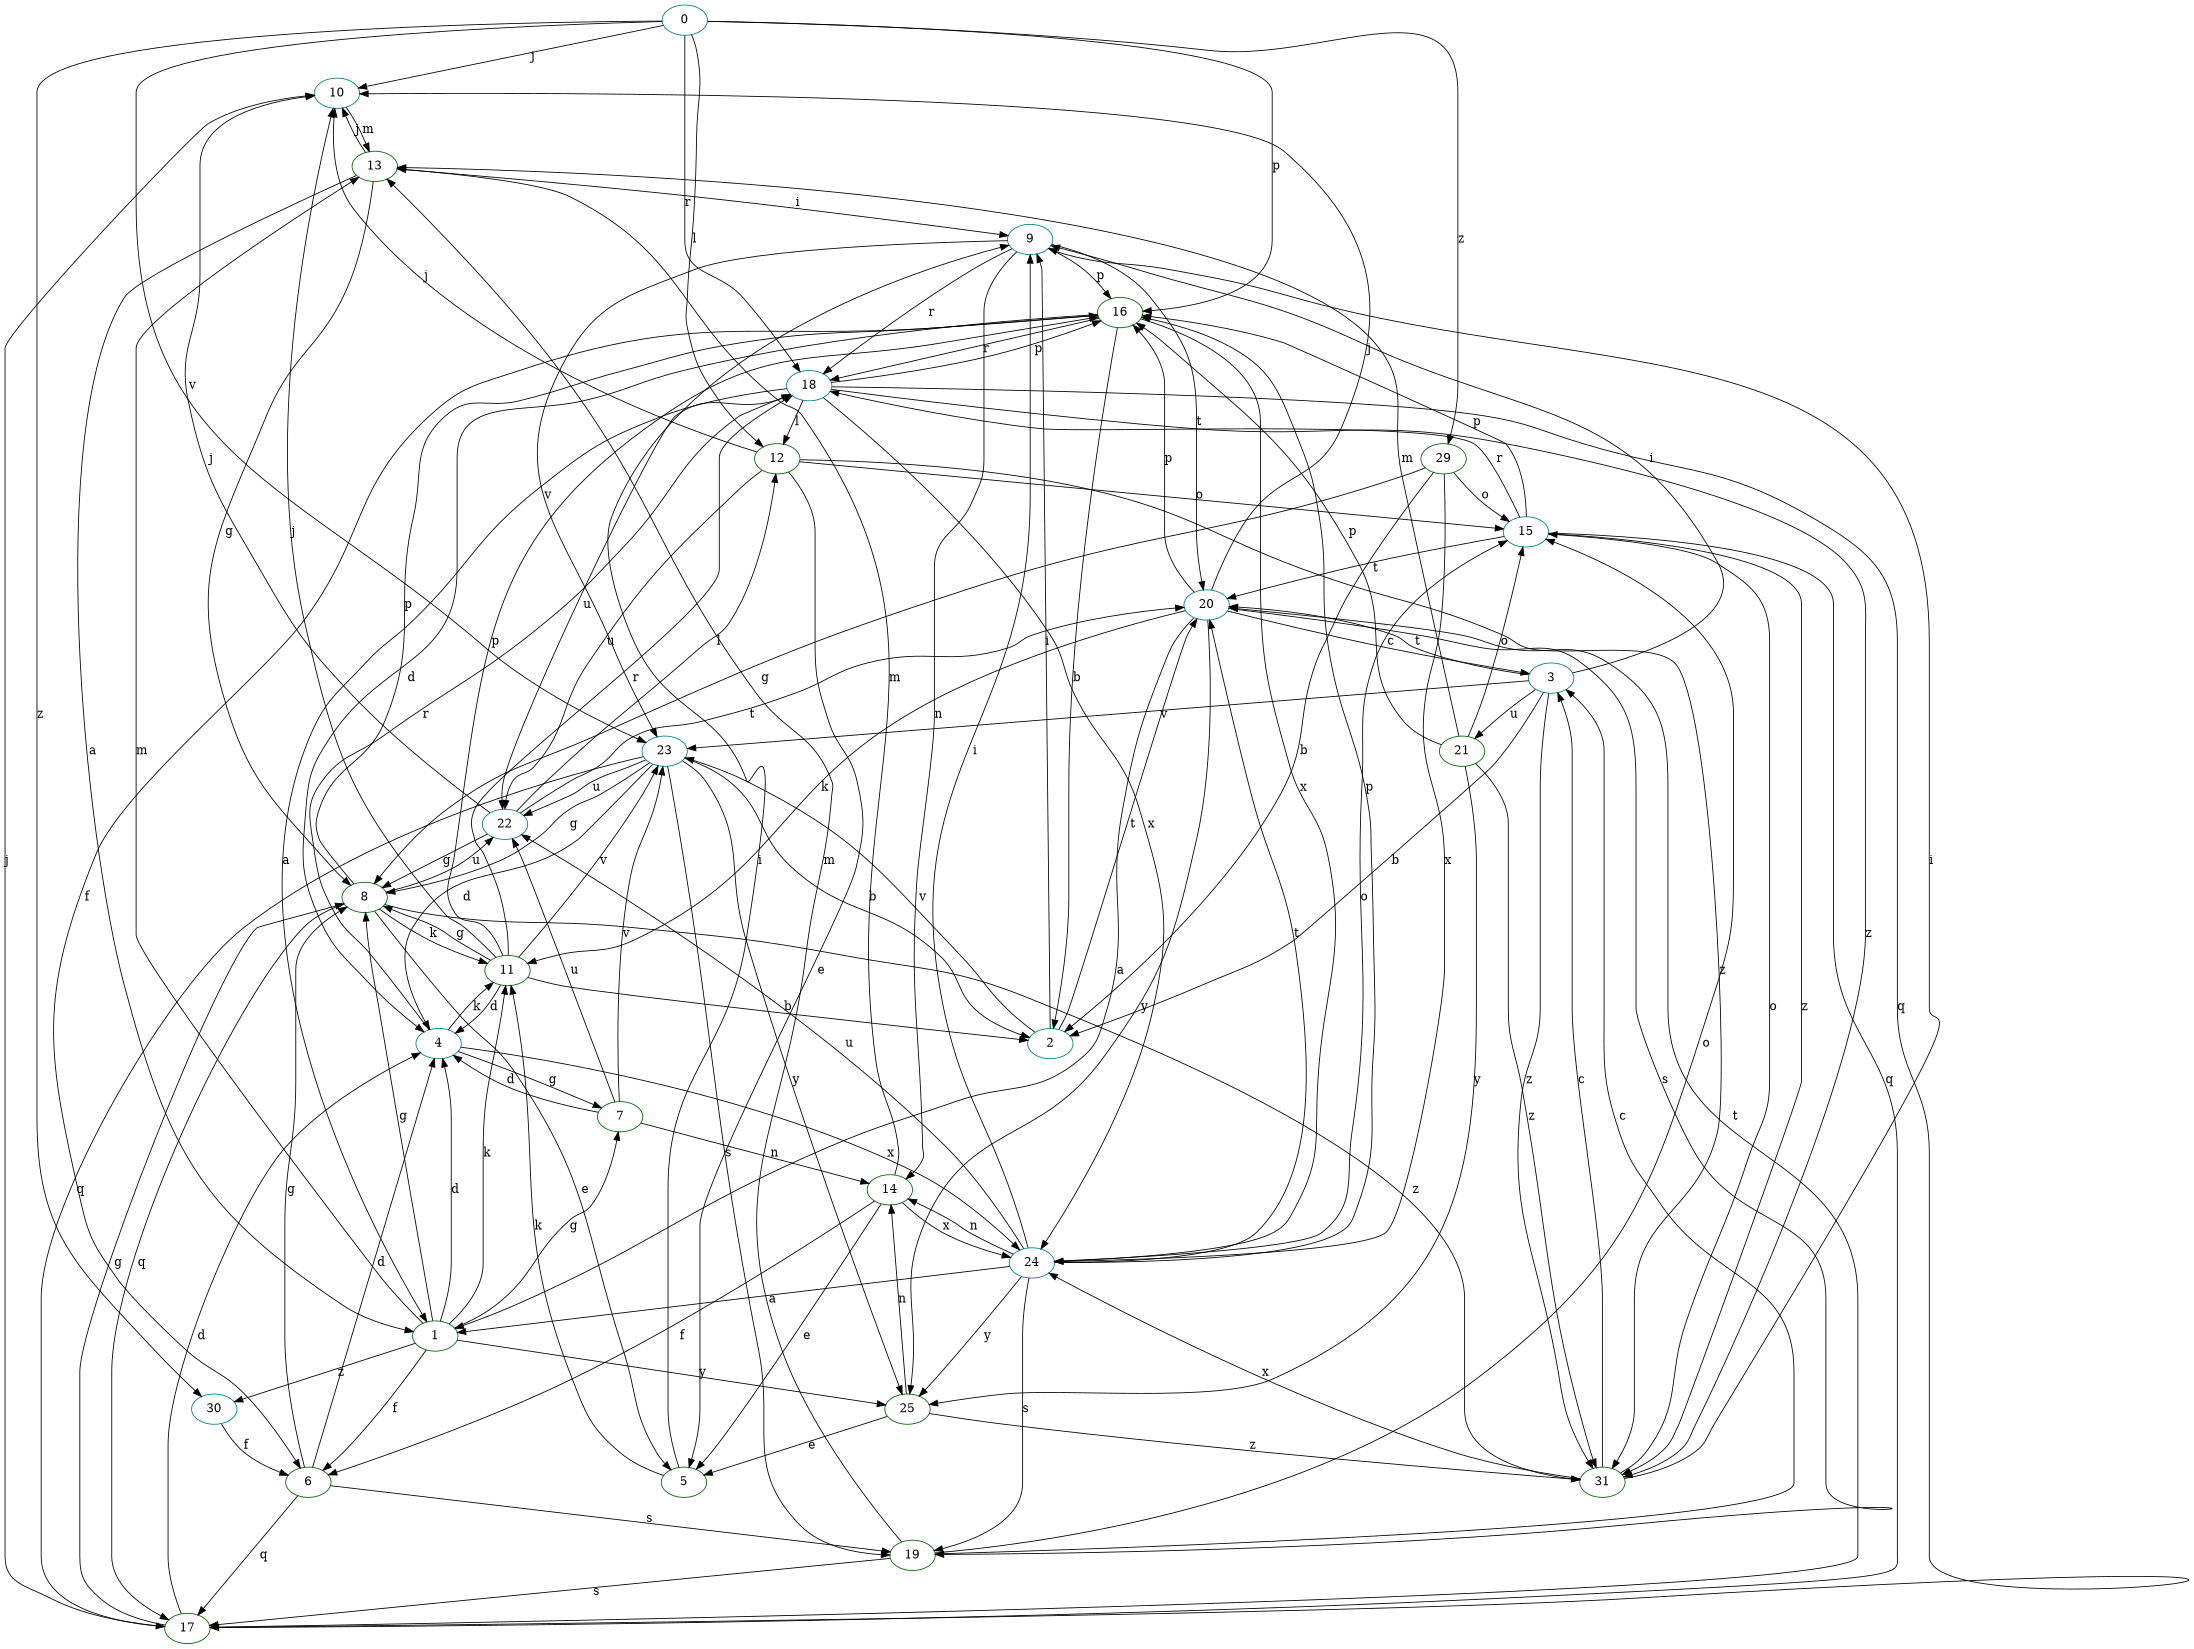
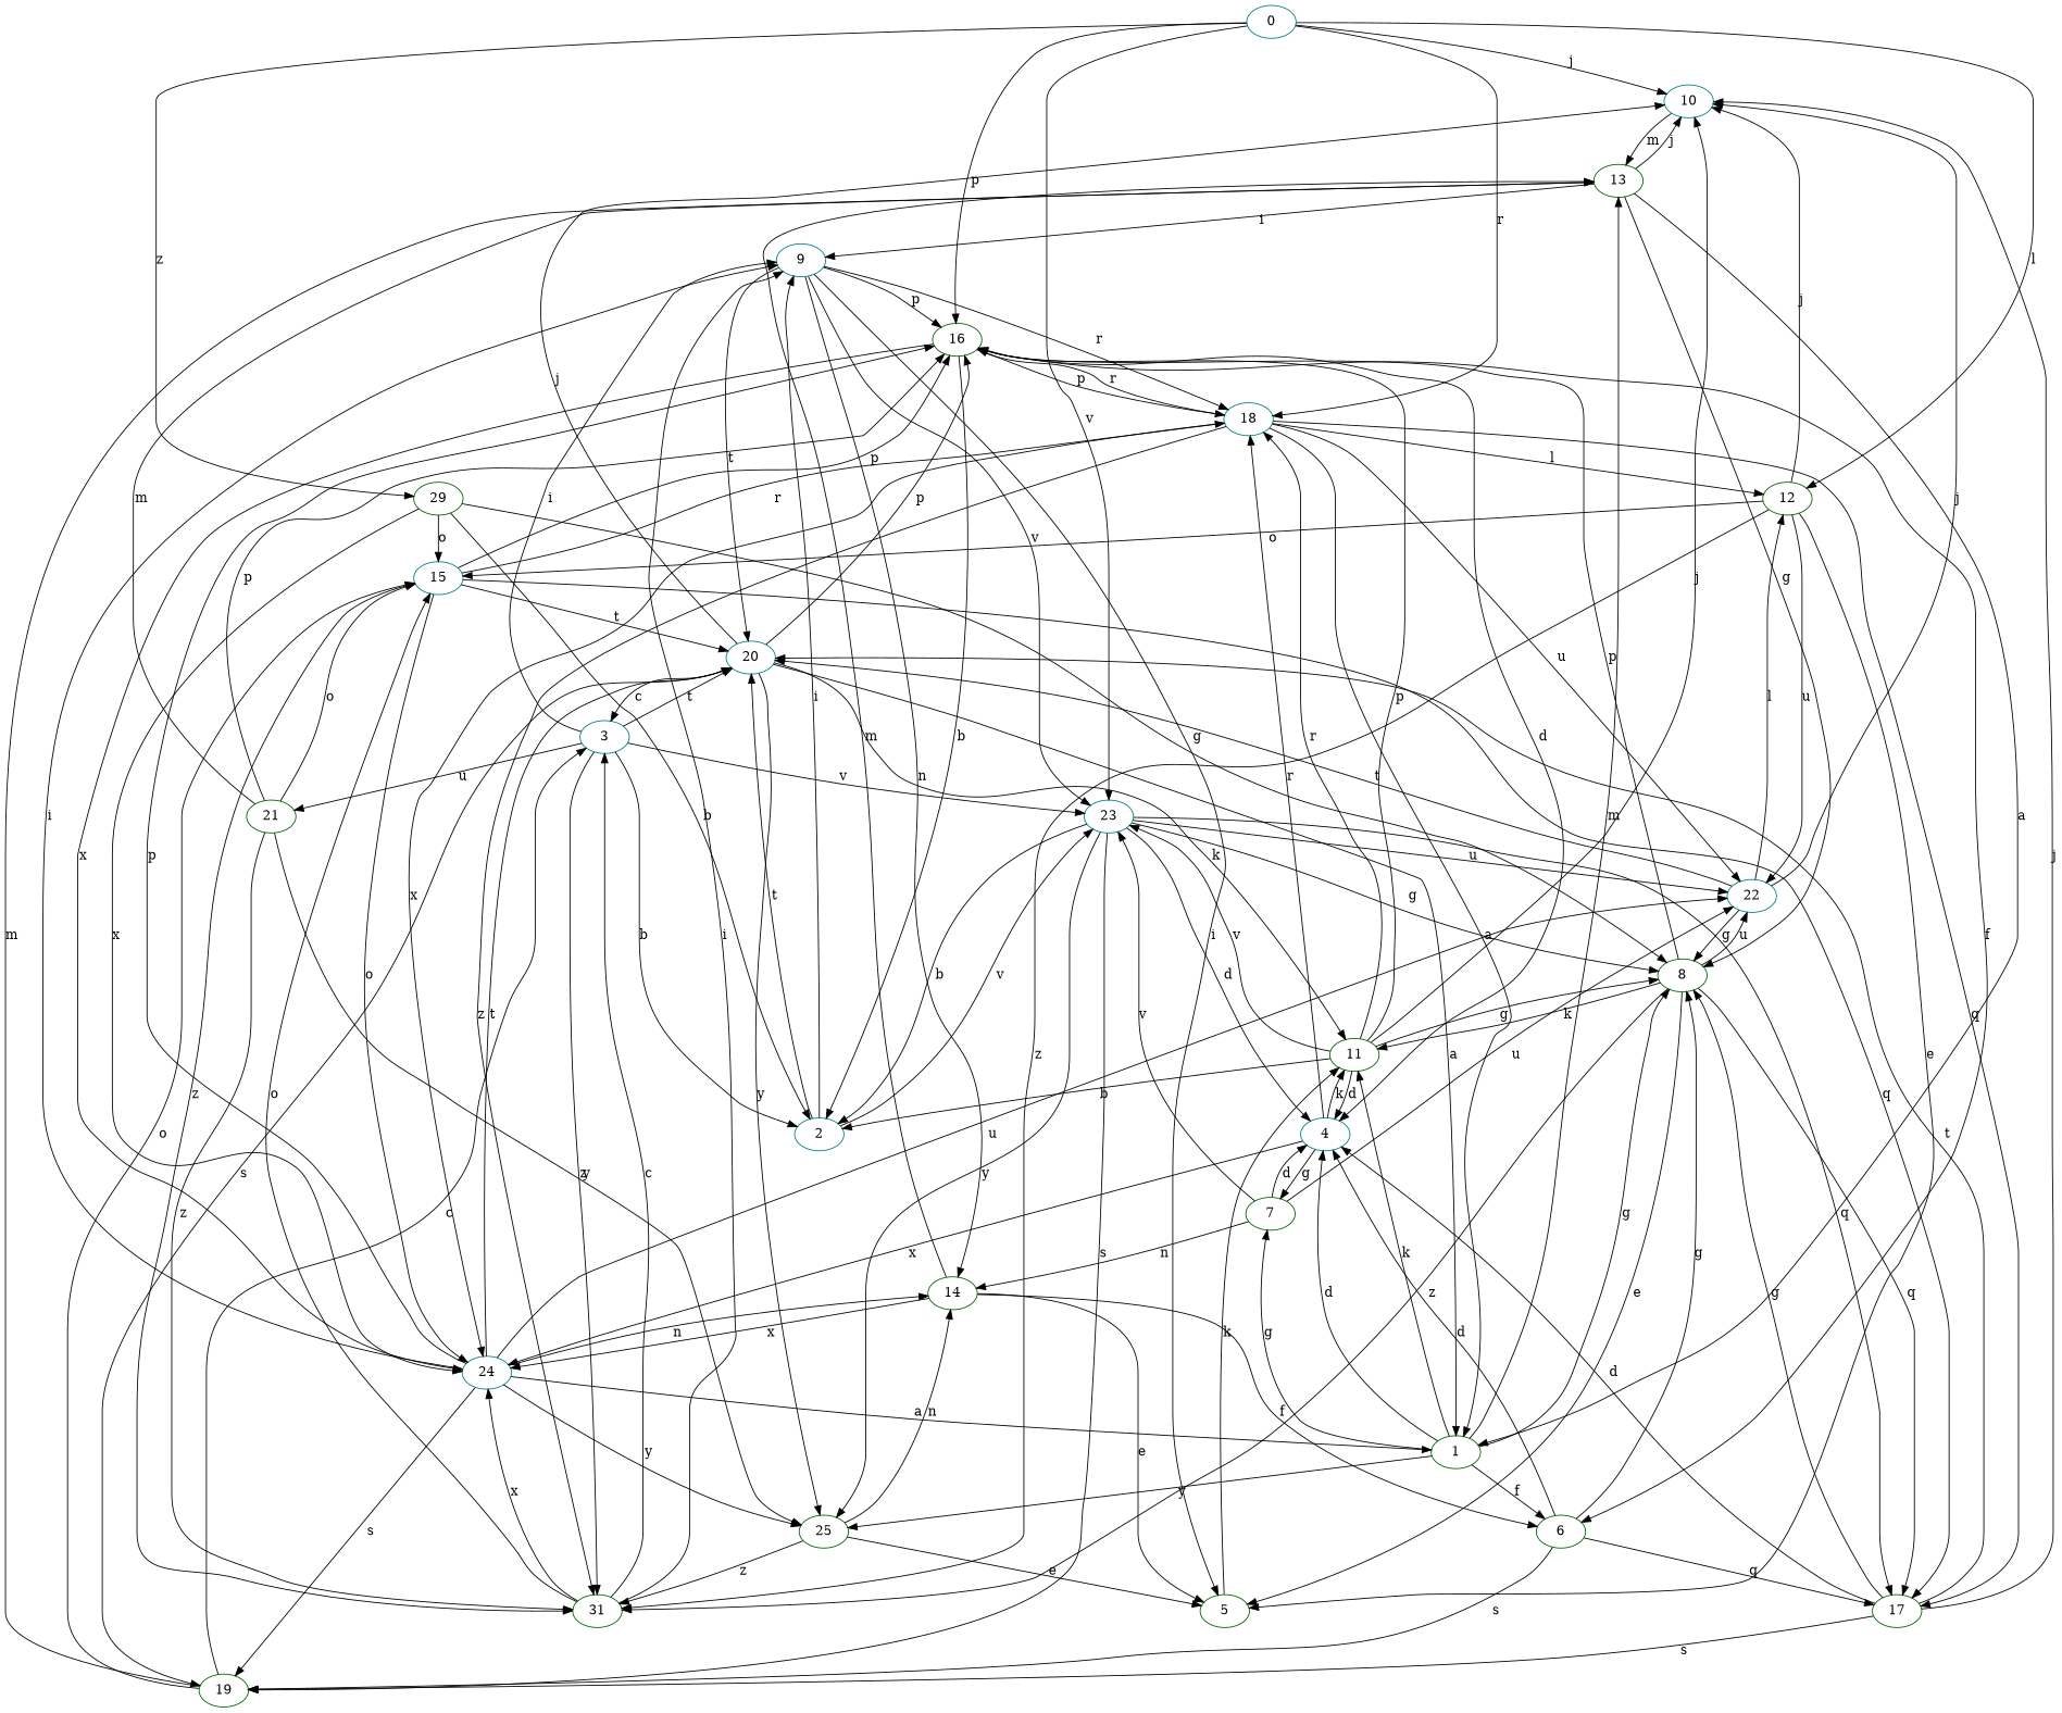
  strict digraph {
    node [color=darkgreen]
    0 [color=teal]
    10 [color=teal]
    12
    16
    18 [color=teal]
    23 [color=teal]
    29
-   30 [color=teal]
    13
    31
    5
    22 [color=teal]
    15 [color=teal]
    14
    6
    24 [color=teal]
    4 [color=teal]
    2 [color=teal]
    1
    17
    25
    8
    19
    7
    11
    9 [color=teal]
    20 [color=teal]
    3 [color=teal]
    21
    0 -> 10 [label=j]
    0 -> 12 [label=l]
    0 -> 16 [label=p]
    0 -> 18 [label=r]
    0 -> 23 [label=v]
    0 -> 29 [label=z]
-   0 -> 30 [label=z]
    10 -> 13 [label=m]
    12 -> 10 [label=j]
    12 -> 31 [label=z]
    12 -> 5 [label=e]
    12 -> 22 [label=u]
    12 -> 15 [label=o]
    16 -> 18 [label=r]
    16 -> 6 [label=f]
    16 -> 24 [label=x]
    16 -> 4 [label=d]
    16 -> 2 [label=b]
    18 -> 12 [label=l]
    18 -> 16 [label=p]
    18 -> 31 [label=z]
    18 -> 22 [label=u]
    18 -> 24 [label=x]
    18 -> 1 [label=a]
    18 -> 17 [label=q]
    23 -> 22 [label=u]
    23 -> 4 [label=d]
    23 -> 2 [label=b]
    23 -> 17 [label=q]
    23 -> 25 [label=y]
    23 -> 8 [label=g]
    23 -> 19 [label=s]
    29 -> 15 [label=o]
    29 -> 24 [label=x]
    29 -> 2 [label=b]
    29 -> 8 [label=g]
-   30 -> 6 [label=f]
    13 -> 10 [label=j]
    13 -> 1 [label=a]
    13 -> 8 [label=g]
    13 -> 9 [label=i]
    31 -> 15 [label=o]
    31 -> 24 [label=x]
    31 -> 9 [label=i]
    31 -> 3 [label=c]
    5 -> 11 [label=k]
-   5 -> 9 [label=i]
+   9 -> 5 [label=i]
    22 -> 10 [label=j]
    22 -> 12 [label=l]
    22 -> 8 [label=g]
    22 -> 20 [label=t]
    15 -> 16 [label=p]
    15 -> 18 [label=r]
    15 -> 31 [label=z]
    15 -> 17 [label=q]
    15 -> 20 [label=t]
    14 -> 13 [label=m]
    14 -> 5 [label=e]
    14 -> 6 [label=f]
    14 -> 24 [label=x]
    6 -> 4 [label=d]
    6 -> 17 [label=q]
    6 -> 8 [label=g]
    6 -> 19 [label=s]
    24 -> 16 [label=p]
    24 -> 22 [label=u]
-   24 -> 15 [label=o]
+   15 -> 24 [label=o]
    24 -> 14 [label=n]
    24 -> 1 [label=a]
    24 -> 25 [label=y]
    24 -> 19 [label=s]
    24 -> 9 [label=i]
    24 -> 20 [label=t]
    4 -> 18 [label=r]
    4 -> 24 [label=x]
    4 -> 7 [label=g]
    4 -> 11 [label=k]
    2 -> 23 [label=v]
    2 -> 9 [label=i]
    2 -> 20 [label=t]
-   1 -> 30 [label=z]
    1 -> 13 [label=m]
    1 -> 6 [label=f]
    1 -> 4 [label=d]
    1 -> 25 [label=y]
    1 -> 8 [label=g]
    1 -> 7 [label=g]
    1 -> 11 [label=k]
    17 -> 10 [label=j]
    17 -> 4 [label=d]
    17 -> 8 [label=g]
-   19 -> 17 [label=s]
+   17 -> 19 [label=s]
    17 -> 20 [label=t]
    25 -> 31 [label=z]
    25 -> 5 [label=e]
    25 -> 14 [label=n]
    8 -> 16 [label=p]
    8 -> 31 [label=z]
    8 -> 5 [label=e]
    8 -> 22 [label=u]
    8 -> 17 [label=q]
    8 -> 11 [label=k]
    19 -> 13 [label=m]
    19 -> 15 [label=o]
    19 -> 3 [label=c]
    7 -> 23 [label=v]
    7 -> 22 [label=u]
    7 -> 14 [label=n]
    7 -> 4 [label=d]
    11 -> 10 [label=j]
    11 -> 16 [label=p]
    11 -> 18 [label=r]
    11 -> 23 [label=v]
    11 -> 4 [label=d]
    11 -> 2 [label=b]
    11 -> 8 [label=g]
    9 -> 16 [label=p]
    9 -> 18 [label=r]
    9 -> 23 [label=v]
    9 -> 14 [label=n]
    9 -> 20 [label=t]
    20 -> 10 [label=j]
    20 -> 16 [label=p]
    20 -> 1 [label=a]
    20 -> 25 [label=y]
    20 -> 19 [label=s]
    20 -> 11 [label=k]
    20 -> 3 [label=c]
    3 -> 23 [label=v]
    3 -> 31 [label=z]
    3 -> 2 [label=b]
    3 -> 9 [label=i]
    3 -> 20 [label=t]
    3 -> 21 [label=u]
    21 -> 16 [label=p]
    21 -> 13 [label=m]
    21 -> 31 [label=z]
    21 -> 15 [label=o]
    21 -> 25 [label=y]
  }
